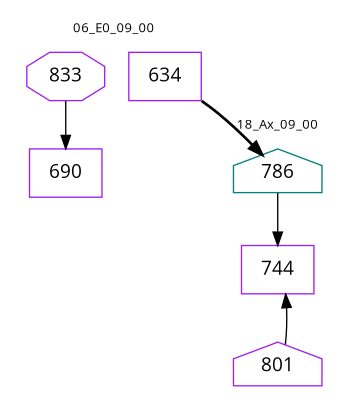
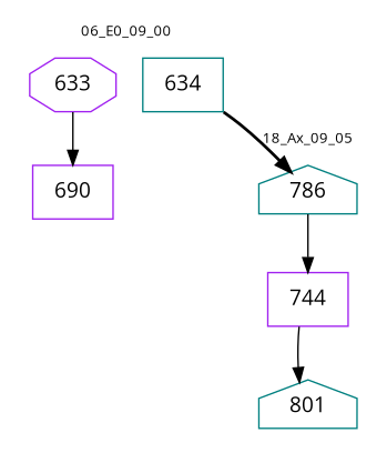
  digraph {
    fontname="Open Sans"
    node [color=teal fontname="Open Sans" shape=box]
    edge [color=black fontname="Open Sans" style=solid]
    n1 [label=786 shape=house]
    n2 [color=purple label=744]
-   n3 [color=purple label=801 shape=house]
-   n4 [color=purple label=634]
-   n5 [color=purple label=833 shape=octagon]
+   n3 [label=801 shape=house]
+   n4 [label=634]
+   n5 [color=purple label=633 shape=octagon]
    n6 [color=purple label=690]
    subgraph cluster_1 {
      color=white
      fontsize=10
-     label="18_Ax_09_00"
+     label="18_Ax_09_05"
      n1
      n2
      n3
    }
    subgraph cluster_2 {
      color=white
      fontsize=10
      label="06_E0_09_00"
      n4
      n5
      n6
    }
    n1 -> n2
-   n3 -> n2
+   n2 -> n3
    n4 -> n1 [style=bold]
    n5 -> n6
  }
